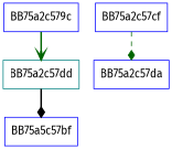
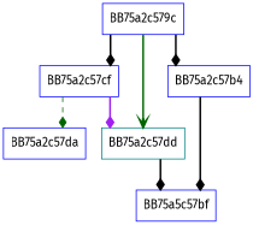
  digraph {
    fontname="Fira Sans"
    splines=ortho
    node [color=blue fontname="Fira Sans" shape=box]
    edge [arrowhead=diamond color=black fontname="Fira Sans" style=bold]
    BB75a2c579c
    BB75a2c57cf
+   BB75a2c57b4
    BB75a2c57dd [color=teal]
    BB75a2c57da
    n6 [label=BB75a5c57bf]
+   BB75a2c579c -> BB75a2c57cf
+   BB75a2c579c -> BB75a2c57b4
    BB75a2c579c -> BB75a2c57dd [arrowhead=vee color=darkgreen]
+   BB75a2c57cf -> BB75a2c57dd [color=purple]
    BB75a2c57cf -> BB75a2c57da [color=darkgreen style=dashed]
+   BB75a2c57b4 -> n6
    BB75a2c57dd -> n6
  }
